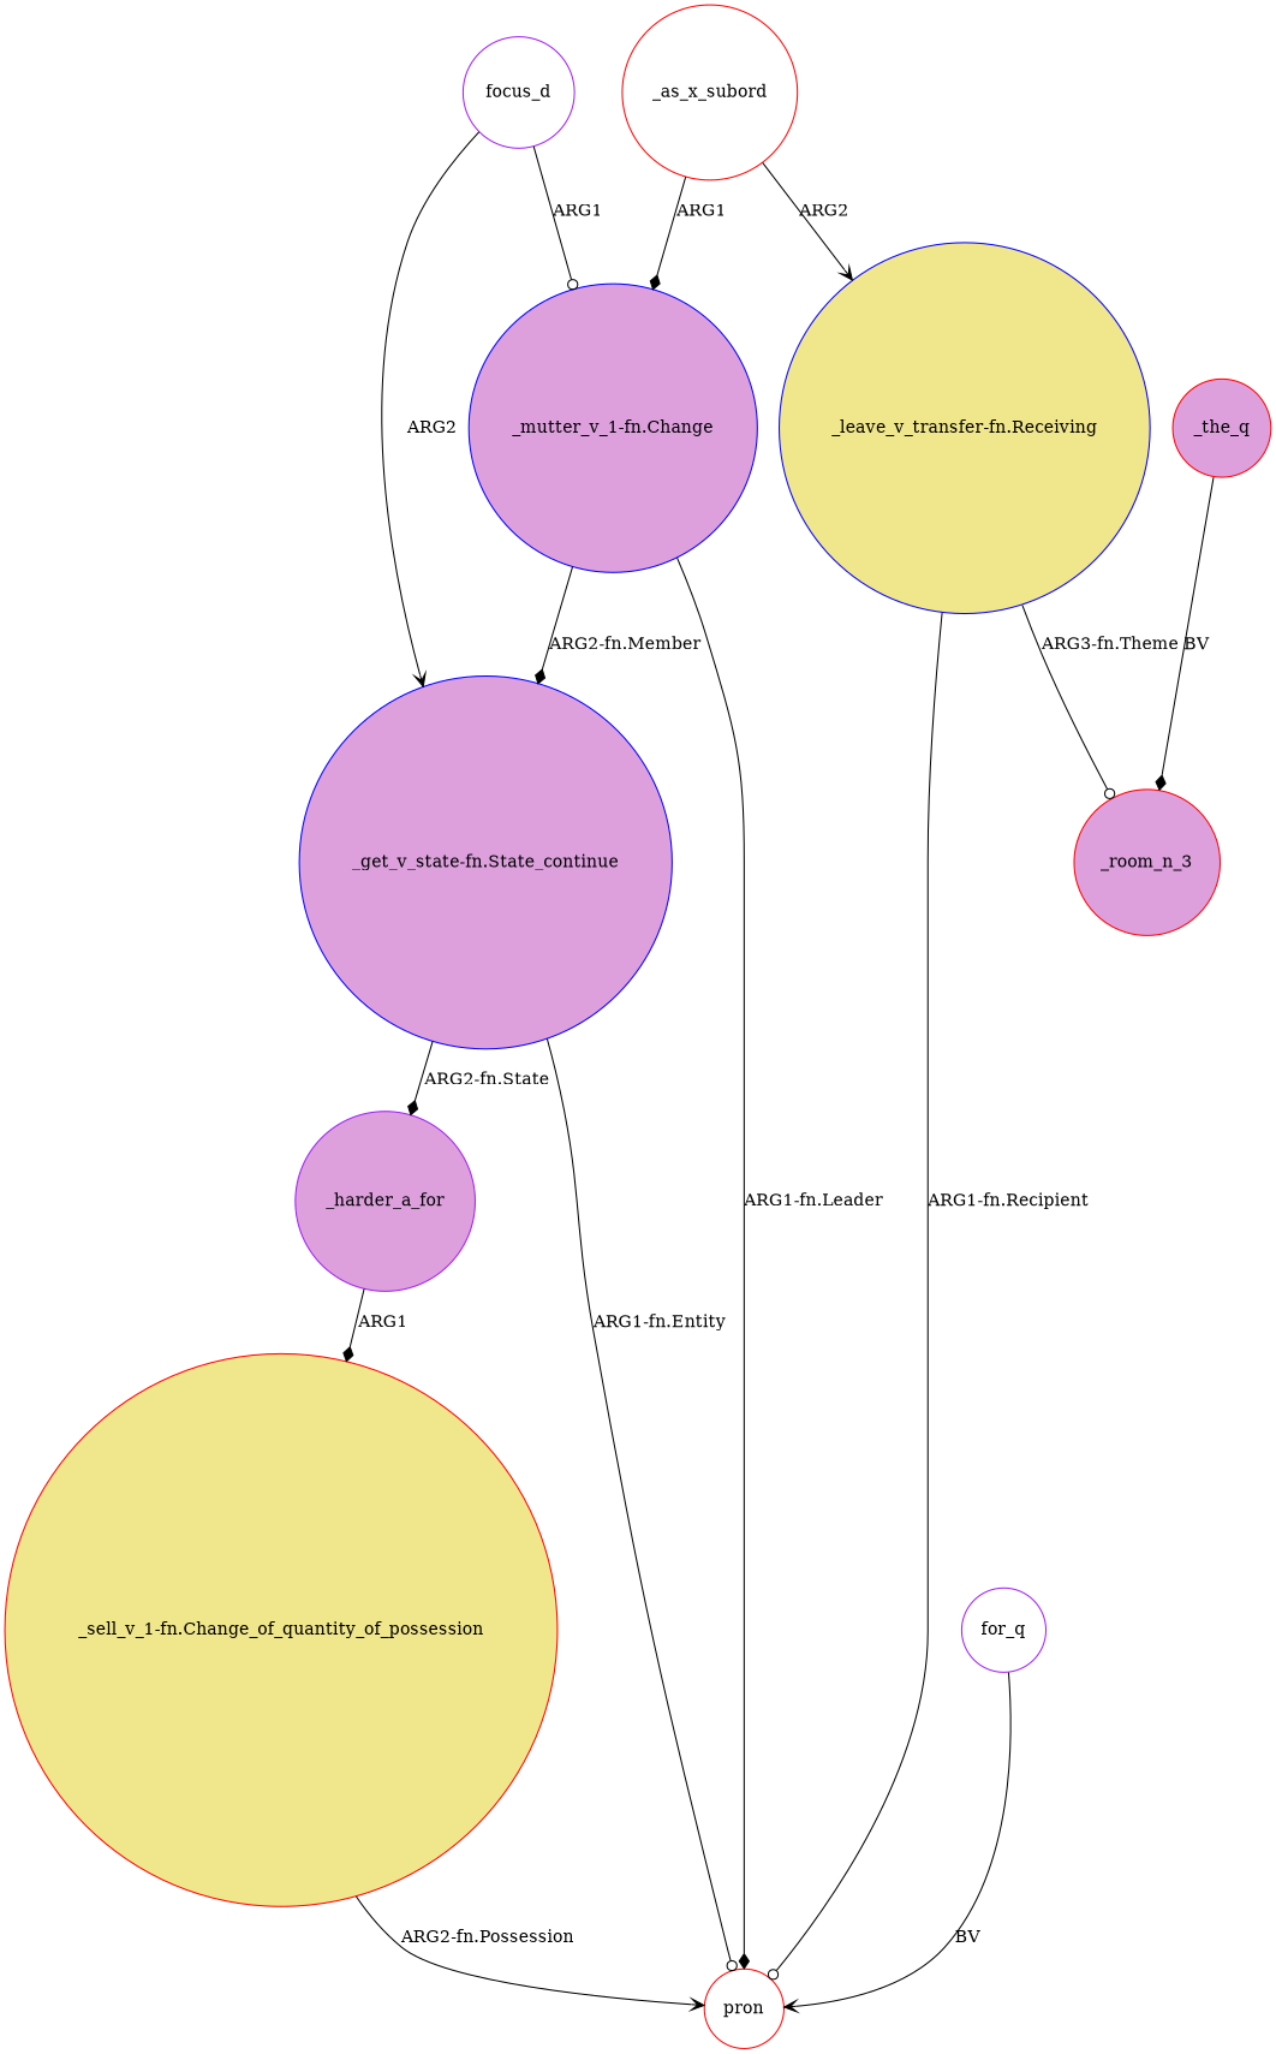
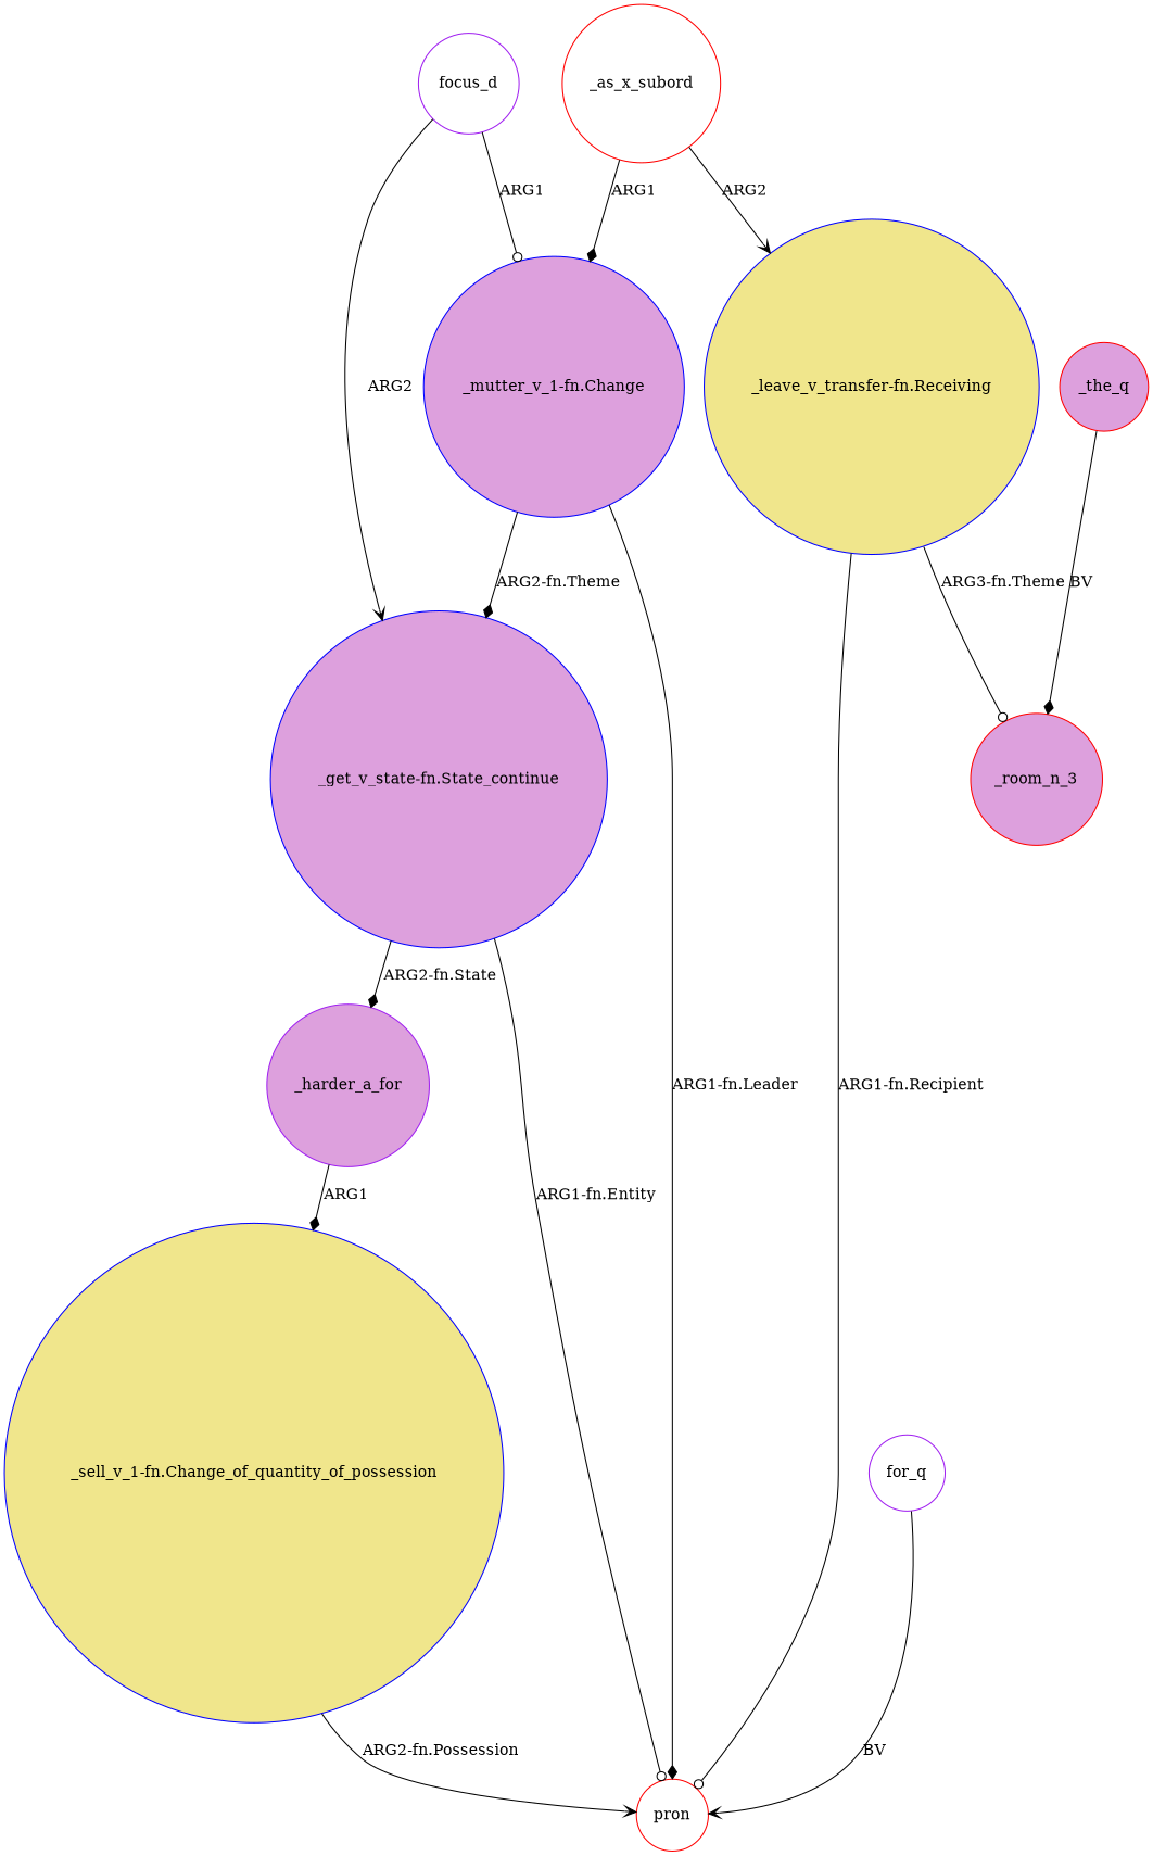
  digraph {
    node [color=red fillcolor=plum shape=circle style=filled]
    edge [arrowhead=diamond]
    focus_d [color=purple fillcolor=white]
    "_get_v_state-fn.State_continue" [color=blue]
    n3 [color=blue label="_mutter_v_1-fn.Change"]
    _harder_a_for [color=purple]
    pron [fillcolor=white]
-   "_sell_v_1-fn.Change_of_quantity_of_possession" [fillcolor=khaki]
+   "_sell_v_1-fn.Change_of_quantity_of_possession" [color=blue fillcolor=khaki]
    n7 [label=_room_n_3]
    _the_q
    _as_x_subord [fillcolor=white]
    "_leave_v_transfer-fn.Receiving" [color=blue fillcolor=khaki]
    n11 [color=purple fillcolor=white label=for_q]
    focus_d -> "_get_v_state-fn.State_continue" [arrowhead=vee label=ARG2]
    focus_d -> n3 [arrowhead=odot label=ARG1]
    "_get_v_state-fn.State_continue" -> _harder_a_for [label="ARG2-fn.State"]
    "_get_v_state-fn.State_continue" -> pron [arrowhead=odot label="ARG1-fn.Entity"]
-   n3 -> "_get_v_state-fn.State_continue" [label="ARG2-fn.Member"]
+   n3 -> "_get_v_state-fn.State_continue" [label="ARG2-fn.Theme"]
    n3 -> pron [label="ARG1-fn.Leader"]
    _harder_a_for -> "_sell_v_1-fn.Change_of_quantity_of_possession" [label=ARG1]
    "_sell_v_1-fn.Change_of_quantity_of_possession" -> pron [arrowhead=vee label="ARG2-fn.Possession"]
    _the_q -> n7 [label=BV]
    _as_x_subord -> n3 [label=ARG1]
    _as_x_subord -> "_leave_v_transfer-fn.Receiving" [arrowhead=vee label=ARG2]
    "_leave_v_transfer-fn.Receiving" -> pron [arrowhead=odot label="ARG1-fn.Recipient"]
    "_leave_v_transfer-fn.Receiving" -> n7 [arrowhead=odot label="ARG3-fn.Theme"]
    n11 -> pron [arrowhead=vee label=BV]
  }
